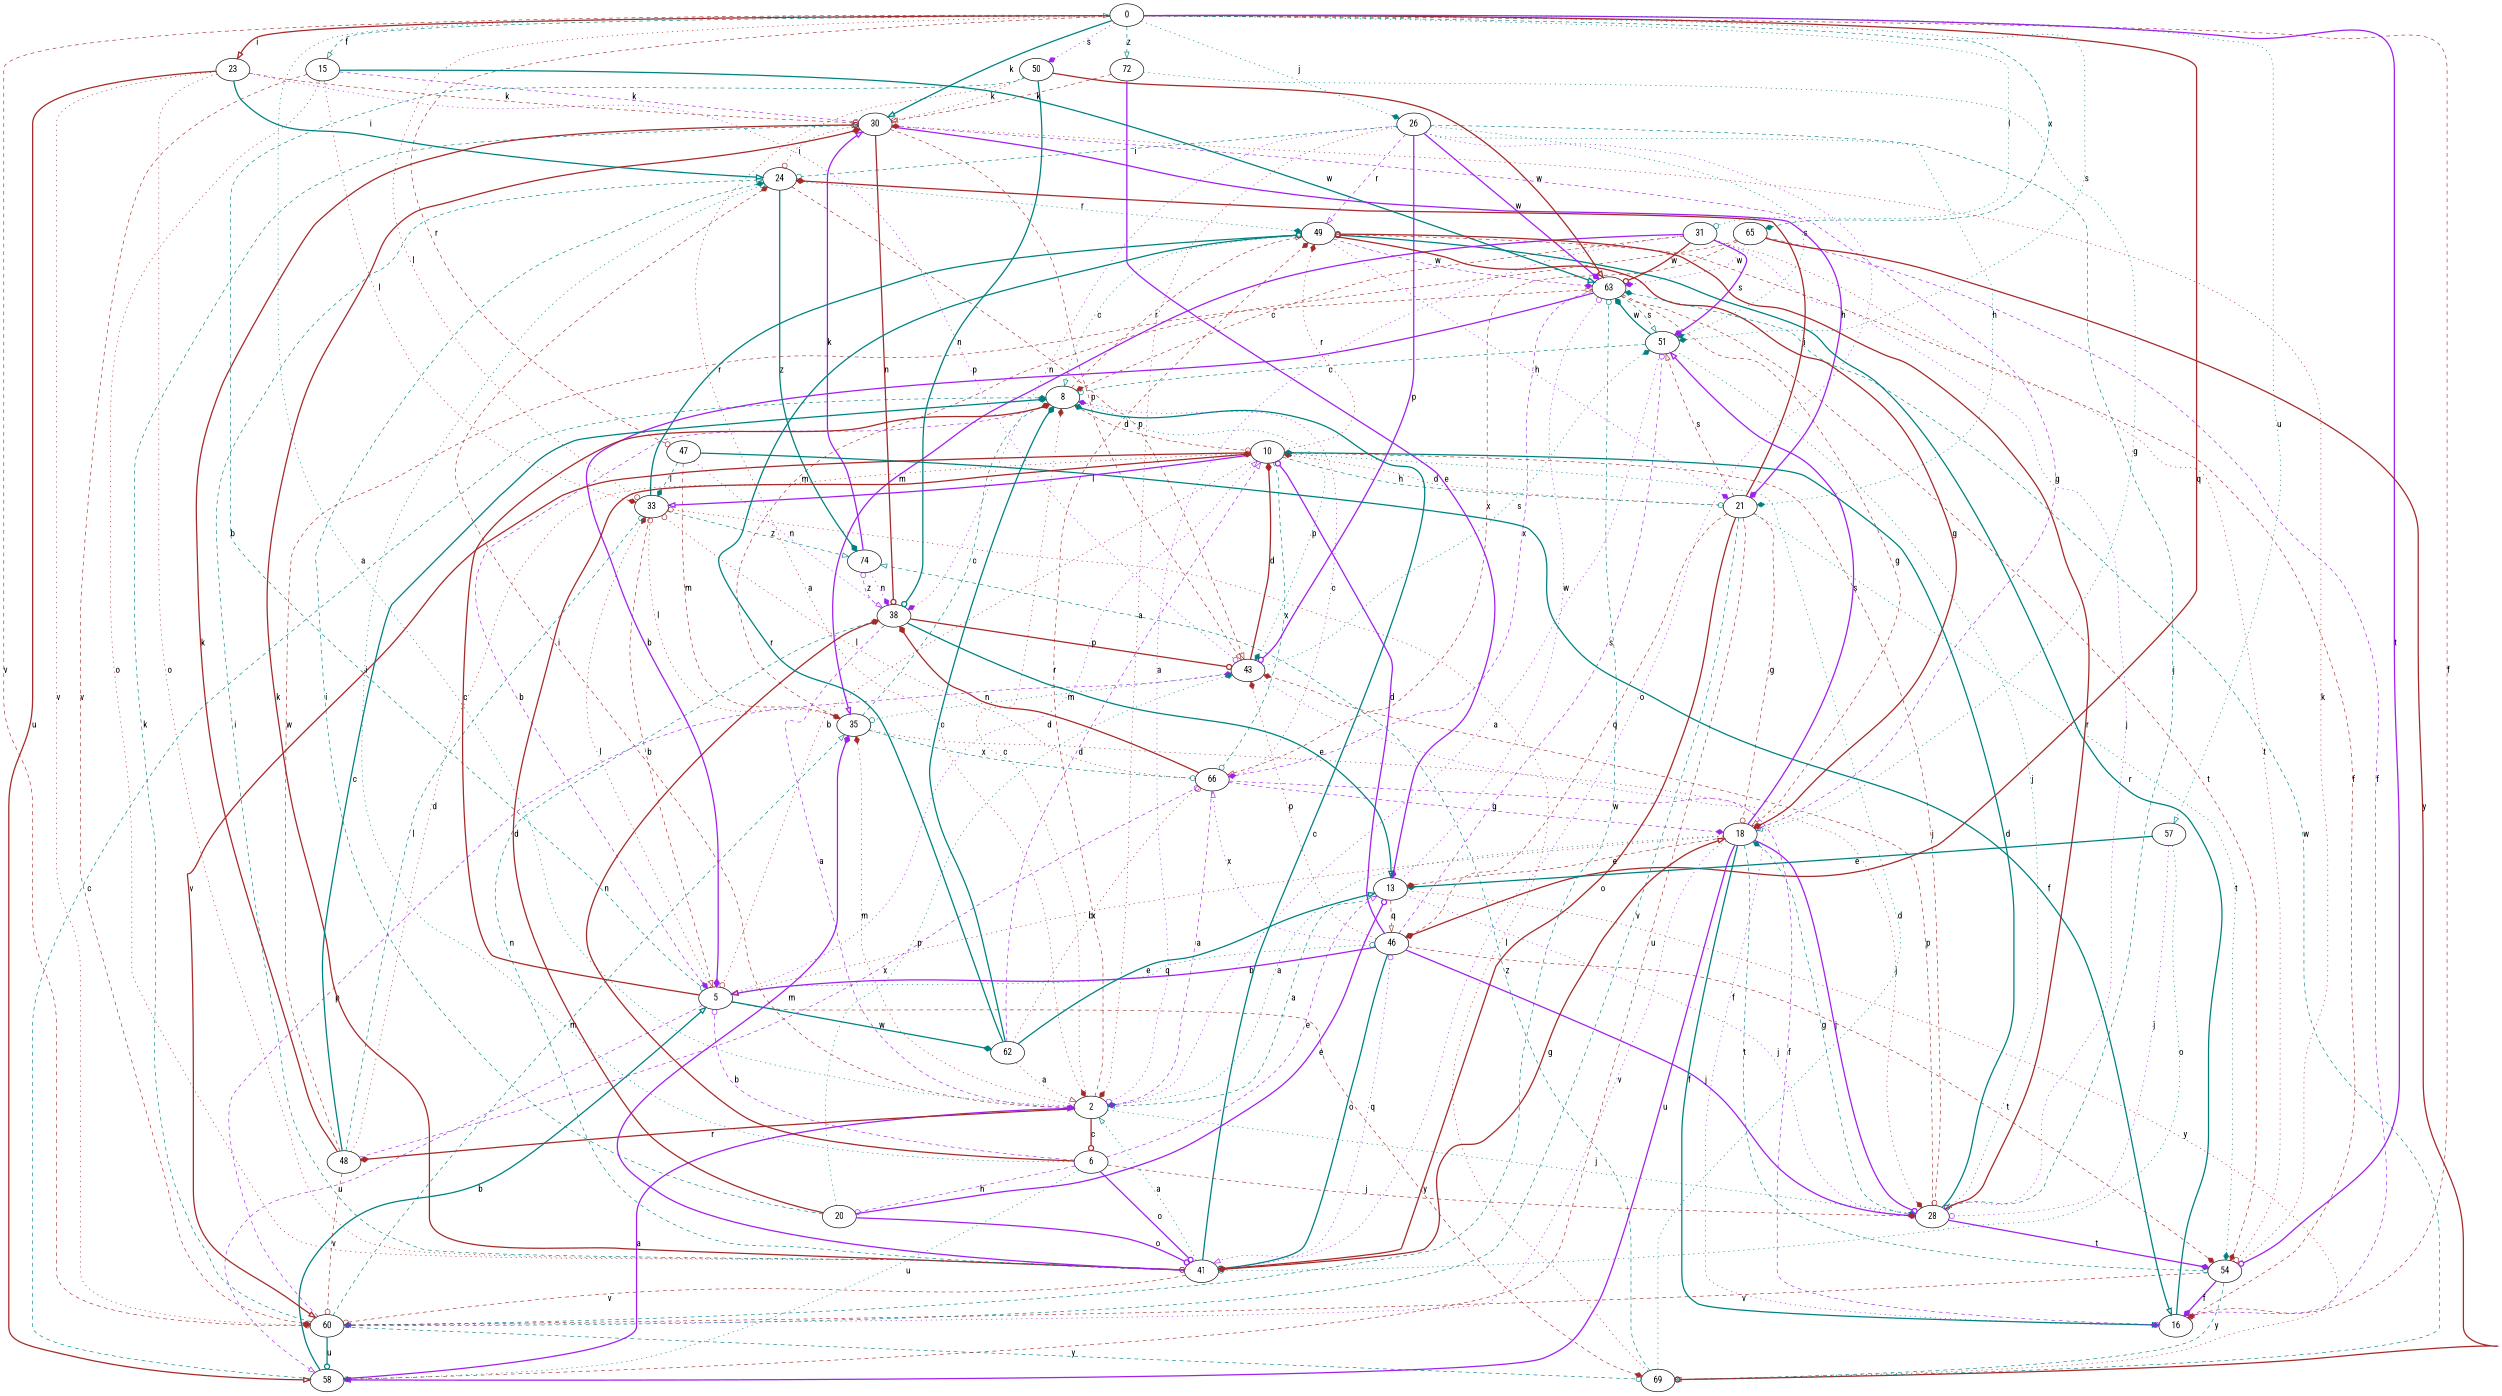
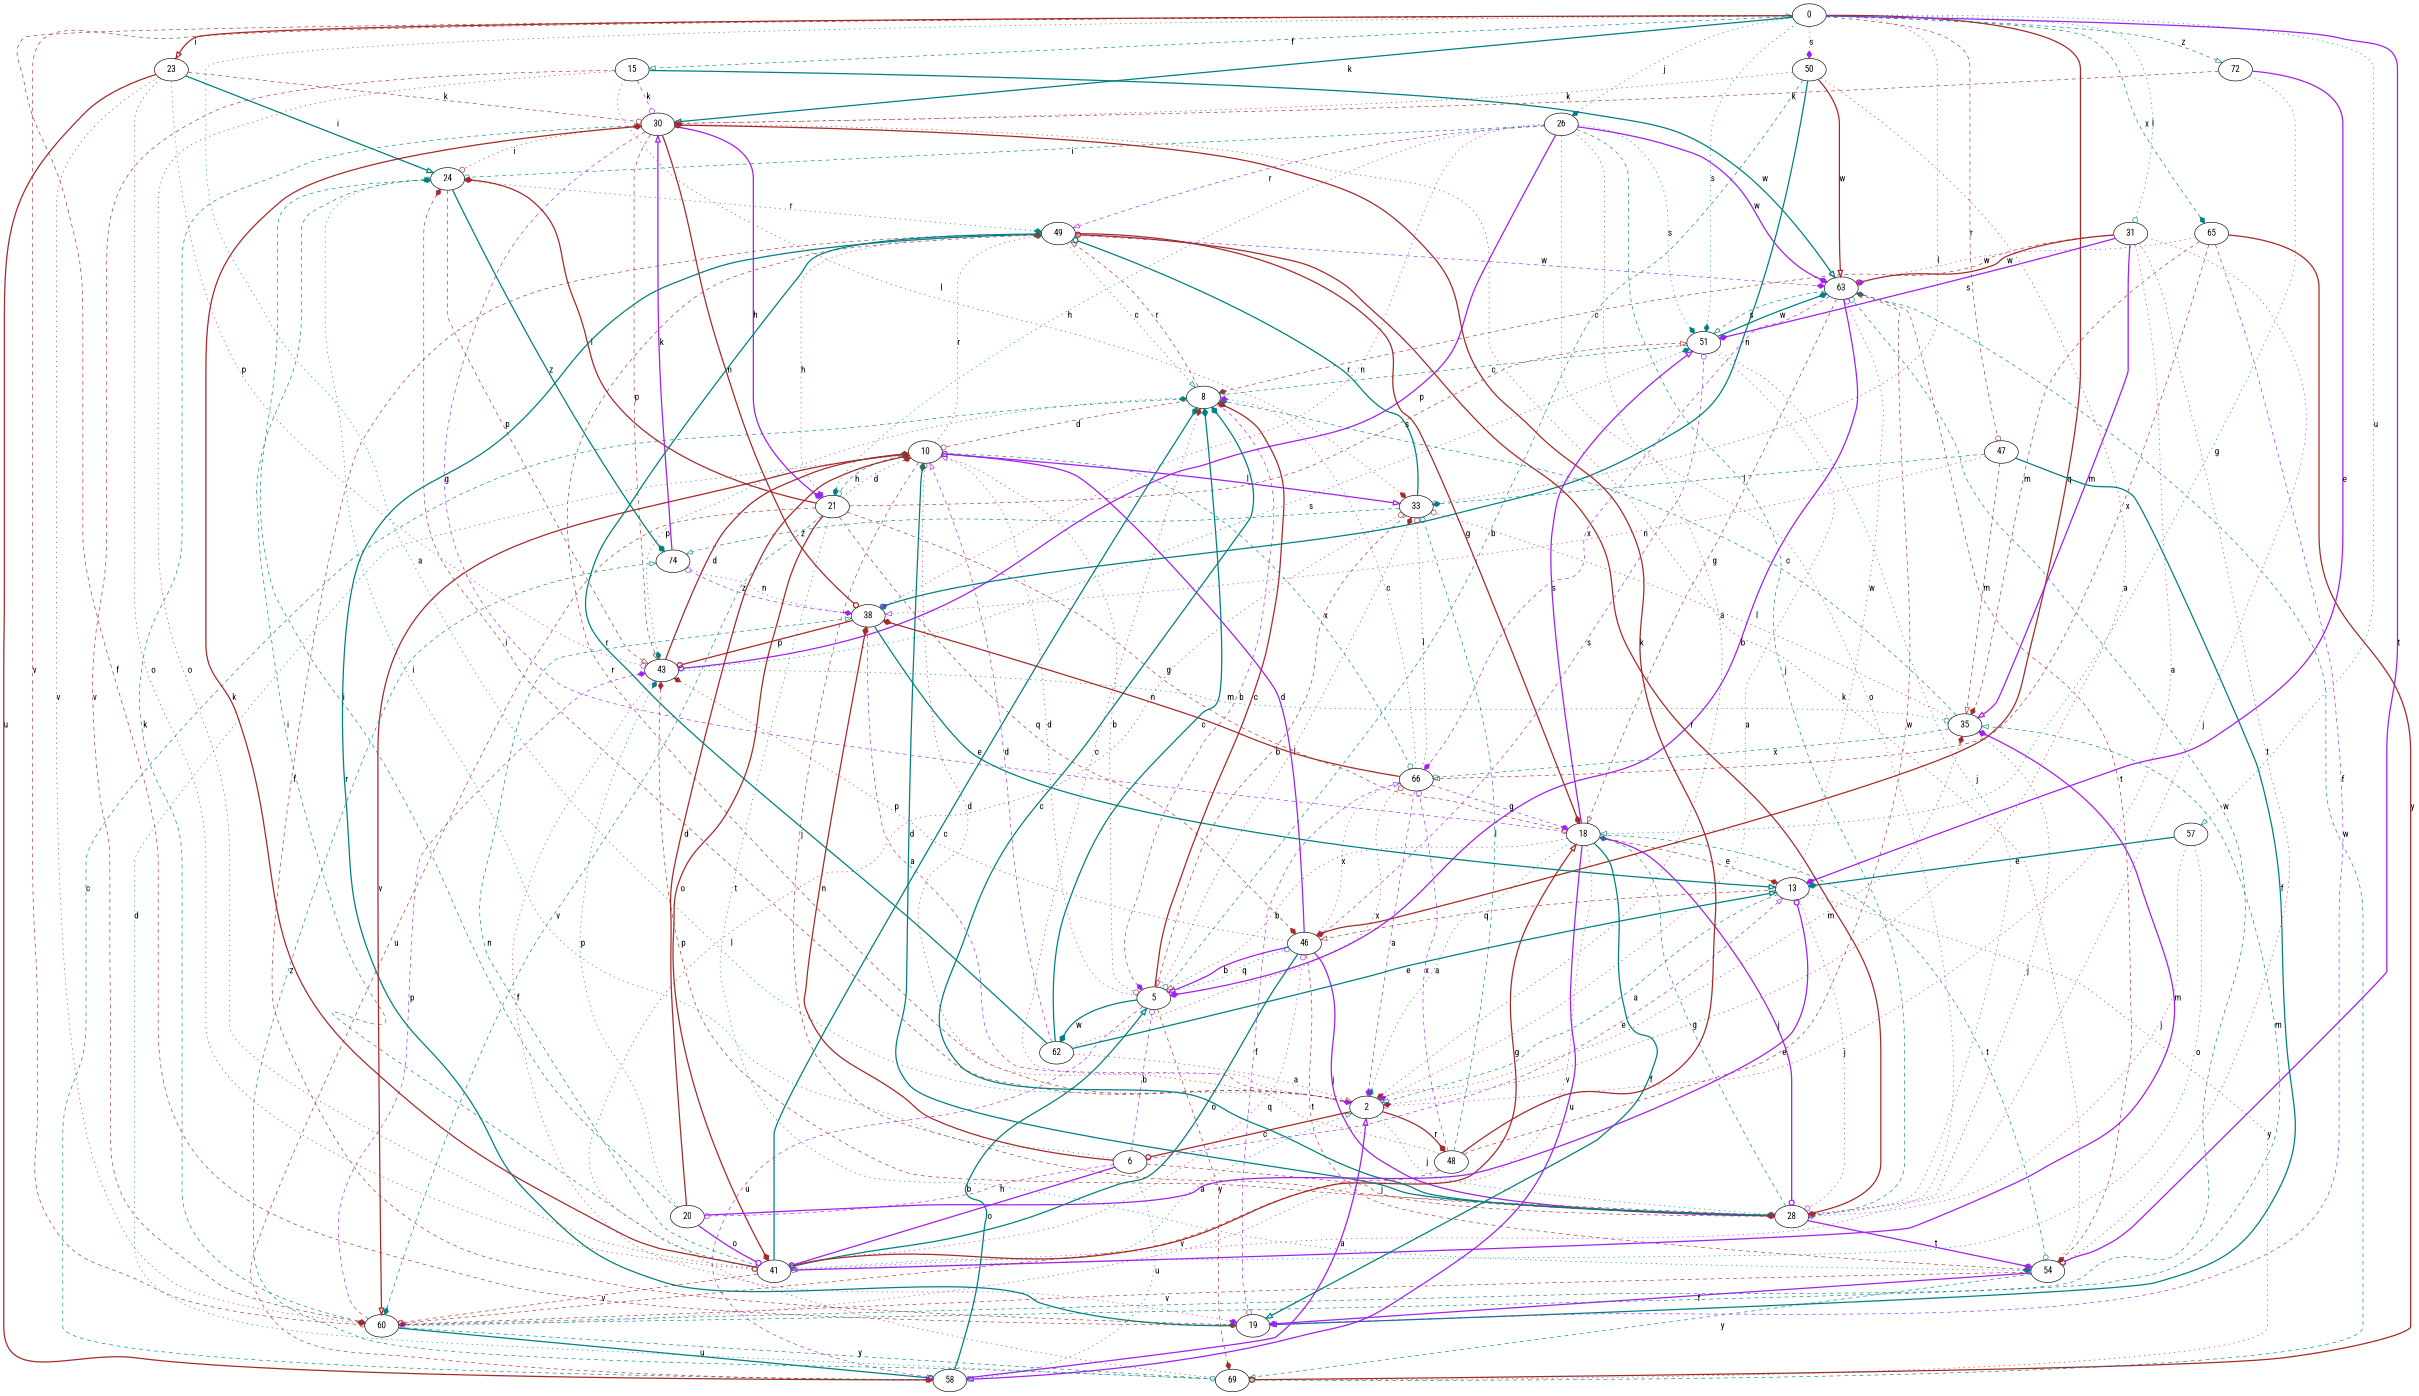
  strict digraph {
    fontname="Roboto Condensed"
    node [fontname="Roboto Condensed"]
    edge [arrowhead=diamond color=brown fontname="Roboto Condensed" style=dashed]
    0
    15
-   16
+   16 [label=19]
    23
    26
    30
    31
    33
    46
    47
    50
    51
    54
    57
    60
    65
    72
    41
    63
    49
    24
    58
    43
    2
    28
    38
    21
    18
    8
    35
    5
    74
    10
    66
    69
    13
    6
    48
    20
    62
    0 -> 15 [arrowhead=onormal color=teal label=f]
    0 -> 16 [label=f]
    0 -> 23 [arrowhead=onormal label=i style=bold]
    0 -> 26 [color=teal label=j style=dotted]
    0 -> 30 [arrowhead=onormal color=teal label=k style=bold]
    0 -> 31 [arrowhead=odot color=teal label=l style=dotted]
    0 -> 33 [arrowhead=odot label=l style=dotted]
    0 -> 46 [label=q style=bold]
    0 -> 47 [arrowhead=odot label=r]
    0 -> 50 [color=purple label=s style=dotted]
    0 -> 51 [color=teal label=s style=dotted]
    0 -> 54 [arrowhead=odot color=purple label=t style=bold]
    0 -> 57 [arrowhead=onormal color=teal label=u style=dotted]
    0 -> 60 [arrowhead=odot label=v]
    0 -> 65 [color=teal label=x]
    0 -> 72 [arrowhead=onormal color=teal label=z]
    15 -> 30 [arrowhead=odot color=purple label=k]
    15 -> 33 [label=l style=dotted]
    15 -> 60 [label=v]
    15 -> 41 [arrowhead=odot label=o style=dotted]
    15 -> 63 [arrowhead=onormal color=teal label=w style=bold]
    16 -> 49 [arrowhead=odot color=teal label=r style=bold]
    23 -> 30 [arrowhead=odot label=k]
    23 -> 60 [label=v style=dotted]
    23 -> 41 [arrowhead=odot label=o style=dotted]
    23 -> 24 [arrowhead=onormal color=teal label=i style=bold]
    23 -> 58 [arrowhead=onormal label=u style=bold]
    23 -> 43 [arrowhead=odot color=purple label=p style=dotted]
    26 -> 51 [color=teal label=s style=dotted]
    26 -> 41 [arrowhead=onormal color=purple label=o style=dotted]
    26 -> 63 [color=purple label=w style=bold]
    26 -> 49 [arrowhead=onormal color=purple label=r]
    26 -> 24 [arrowhead=odot color=teal label=i]
    26 -> 43 [arrowhead=odot color=purple label=p style=bold]
    26 -> 2 [label=a style=dotted]
    26 -> 28 [arrowhead=odot color=teal label=j]
    26 -> 38 [color=purple label=n style=dotted]
    26 -> 21 [color=teal label=h style=dotted]
    30 -> 24 [arrowhead=odot label=i style=dotted]
    30 -> 43 [arrowhead=onormal label=p]
    30 -> 38 [arrowhead=odot label=n style=bold]
    30 -> 21 [color=purple label=h style=bold]
    30 -> 18 [arrowhead=odot color=purple label=g]
    31 -> 51 [color=purple label=s style=bold]
    31 -> 54 [arrowhead=odot label=t style=dotted]
    31 -> 63 [arrowhead=odot label=w style=bold]
    31 -> 2 [arrowhead=odot color=purple label=a style=dotted]
    31 -> 28 [arrowhead=odot color=purple label=j style=dotted]
    31 -> 8 [label=c]
    31 -> 35 [arrowhead=onormal color=purple label=m style=bold]
    33 -> 49 [arrowhead=odot color=teal label=r style=bold]
    33 -> 5 [arrowhead=onormal label=b]
    33 -> 74 [arrowhead=onormal color=teal label=z]
    46 -> 51 [arrowhead=odot color=purple label=s]
    46 -> 54 [label=t]
    46 -> 41 [arrowhead=odot color=teal label=o style=bold]
    46 -> 43 [label=p style=dotted]
    46 -> 28 [color=purple label=j style=bold]
    46 -> 5 [arrowhead=onormal color=purple label=b style=bold]
    46 -> 10 [arrowhead=odot color=purple label=d style=bold]
    46 -> 66 [arrowhead=onormal color=purple label=x style=dotted]
    47 -> 16 [arrowhead=onormal color=teal label=f style=bold]
    47 -> 33 [color=teal label=l]
    47 -> 38 [arrowhead=onormal color=purple label=n style=dotted]
    47 -> 35 [arrowhead=onormal label=m]
    50 -> 30 [arrowhead=odot label=k style=dotted]
    50 -> 63 [arrowhead=onormal label=w style=bold]
    50 -> 2 [label=a style=dotted]
    50 -> 38 [arrowhead=odot color=teal label=n style=bold]
    50 -> 5 [arrowhead=odot color=teal label=b]
    51 -> 63 [color=teal label=w style=bold]
    51 -> 2 [color=purple label=a style=dotted]
    51 -> 28 [arrowhead=onormal color=teal label=j style=dotted]
    51 -> 8 [arrowhead=odot color=teal label=c]
    54 -> 16 [color=purple label=f style=bold]
    54 -> 30 [label=k style=dotted]
    54 -> 60 [label=v]
    54 -> 69 [arrowhead=onormal color=teal label=y]
    57 -> 41 [arrowhead=odot color=teal label=o style=dotted]
    57 -> 28 [arrowhead=odot color=purple label=j style=dotted]
    57 -> 13 [color=teal label=e style=bold]
    60 -> 30 [arrowhead=onormal color=teal label=k]
    60 -> 63 [arrowhead=odot color=teal label=w]
    60 -> 58 [arrowhead=odot color=teal label=u style=bold]
    60 -> 43 [color=purple label=p]
    60 -> 35 [arrowhead=onormal color=teal label=m]
    60 -> 69 [arrowhead=odot color=teal label=y]
    65 -> 16 [arrowhead=onormal color=purple label=f]
    65 -> 63 [color=purple label=w style=dotted]
    65 -> 35 [label=m]
    65 -> 66 [arrowhead=onormal label=x]
    65 -> 69 [arrowhead=odot label=y style=bold]
    72 -> 30 [arrowhead=onormal label=k]
    72 -> 18 [arrowhead=onormal color=teal label=g style=dotted]
    72 -> 13 [color=purple label=e style=bold]
    41 -> 30 [label=k style=bold]
    41 -> 46 [arrowhead=odot color=purple label=q style=dotted]
    41 -> 60 [arrowhead=odot label=v]
    41 -> 24 [arrowhead=onormal color=teal label=i]
    41 -> 2 [arrowhead=onormal color=teal label=a style=dotted]
    41 -> 38 [arrowhead=onormal color=teal label=n]
    41 -> 18 [arrowhead=onormal label=g style=bold]
    41 -> 8 [color=teal label=c style=bold]
    41 -> 35 [color=purple label=m style=bold]
    63 -> 51 [arrowhead=onormal color=teal label=s]
    63 -> 54 [label=t]
    63 -> 18 [arrowhead=onormal label=g]
    63 -> 5 [color=purple label=b style=bold]
    63 -> 66 [color=purple label=x]
    49 -> 16 [arrowhead=odot label=f]
    49 -> 63 [color=purple label=w]
    49 -> 21 [color=purple label=h style=dotted]
    49 -> 18 [label=g style=bold]
    49 -> 8 [arrowhead=onormal color=teal label=c style=dotted]
    24 -> 49 [color=teal label=r style=dotted]
    24 -> 43 [arrowhead=onormal label=p]
    24 -> 74 [color=teal label=z style=bold]
    58 -> 2 [arrowhead=onormal color=purple label=a style=bold]
    58 -> 8 [color=teal label=c]
    58 -> 5 [arrowhead=onormal color=teal label=b style=bold]
    43 -> 16 [color=purple label=f style=dotted]
    43 -> 51 [color=teal label=s style=dotted]
    43 -> 35 [arrowhead=odot color=teal label=m style=dotted]
    43 -> 10 [label=d style=bold]
    2 -> 0 [arrowhead=onormal color=teal label=a style=dotted]
    2 -> 49 [label=r]
    2 -> 24 [label=i]
    2 -> 28 [color=teal label=j style=dotted]
    2 -> 8 [label=c style=dotted]
    2 -> 35 [label=m style=dotted]
    2 -> 6 [arrowhead=odot label=c style=bold]
    2 -> 48 [label=r style=bold]
    28 -> 54 [color=purple label=t style=bold]
    28 -> 49 [arrowhead=odot label=r style=bold]
    28 -> 43 [label=p]
    28 -> 18 [color=teal label=g]
-   48 -> 8 [color=teal label=c style=bold]
+   28 -> 8 [color=teal label=c style=bold]
    28 -> 10 [color=teal label=d style=bold]
    38 -> 43 [arrowhead=odot label=p style=bold]
    38 -> 2 [color=purple label=a]
    38 -> 74 [arrowhead=odot color=purple label=z]
    38 -> 13 [arrowhead=onormal color=teal label=e style=bold]
    21 -> 46 [label=q]
    21 -> 51 [arrowhead=onormal label=s]
    21 -> 54 [color=teal label=t style=dotted]
    21 -> 60 [color=teal label=v]
    21 -> 41 [label=o style=bold]
    21 -> 24 [label=i style=bold]
    21 -> 58 [label=u]
    21 -> 18 [arrowhead=odot label=g]
    21 -> 10 [label=d style=dotted]
    18 -> 16 [arrowhead=onormal color=teal label=f style=bold]
    18 -> 51 [arrowhead=onormal color=purple label=s style=bold]
    18 -> 54 [arrowhead=odot color=teal label=t]
    18 -> 60 [arrowhead=onormal color=purple label=v style=dotted]
    18 -> 58 [arrowhead=onormal color=purple label=u style=bold]
    18 -> 2 [color=teal label=a style=dotted]
    18 -> 28 [arrowhead=odot color=purple label=j style=bold]
    18 -> 5 [arrowhead=onormal label=b style=dotted]
    18 -> 13 [label=e]
    8 -> 49 [arrowhead=onormal label=r]
    8 -> 43 [color=teal label=p style=dotted]
    8 -> 5 [color=purple label=b]
    8 -> 10 [arrowhead=odot label=d]
    35 -> 33 [arrowhead=odot label=l style=dotted]
    35 -> 28 [label=j style=dotted]
    35 -> 8 [color=teal label=c]
    35 -> 66 [arrowhead=odot color=teal label=x]
    5 -> 33 [label=l style=dotted]
    5 -> 46 [arrowhead=odot color=teal label=q style=dotted]
    5 -> 58 [arrowhead=onormal color=purple label=u]
    5 -> 8 [label=c style=bold]
    5 -> 10 [arrowhead=onormal color=purple label=d style=dotted]
    5 -> 69 [label=y]
    5 -> 62 [color=teal label=w style=bold]
    74 -> 30 [arrowhead=onormal color=purple label=k style=bold]
    74 -> 38 [color=purple label=n style=dotted]
    10 -> 33 [arrowhead=onormal color=purple label=l style=bold]
    10 -> 60 [arrowhead=onormal label=v style=bold]
    10 -> 49 [label=r style=dotted]
    10 -> 28 [arrowhead=odot label=j]
    10 -> 21 [arrowhead=odot color=teal label=h]
    10 -> 5 [arrowhead=odot label=b style=dotted]
    10 -> 66 [arrowhead=odot color=teal label=x]
    66 -> 16 [arrowhead=odot color=purple label=f]
    66 -> 33 [arrowhead=odot label=l style=dotted]
    66 -> 2 [color=purple label=a]
    66 -> 38 [label=n style=bold]
    66 -> 18 [color=purple label=g]
    66 -> 8 [color=purple label=c style=dotted]
    69 -> 33 [arrowhead=odot label=l style=dotted]
    69 -> 63 [color=teal label=w]
    69 -> 74 [arrowhead=onormal color=teal label=z]
    69 -> 10 [arrowhead=onormal color=teal label=d style=dotted]
    13 -> 46 [arrowhead=onormal label=q]
    13 -> 63 [arrowhead=odot color=purple label=w style=dotted]
    13 -> 2 [arrowhead=onormal color=teal label=a]
    13 -> 28 [arrowhead=odot color=purple label=j style=dotted]
    13 -> 69 [arrowhead=odot label=y style=dotted]
    6 -> 41 [arrowhead=odot color=purple label=o style=bold]
    6 -> 24 [arrowhead=odot color=teal label=i style=dotted]
    6 -> 58 [arrowhead=odot color=teal label=u style=dotted]
    6 -> 28 [label=j]
    6 -> 38 [label=n style=bold]
    6 -> 5 [arrowhead=odot color=purple label=b]
    6 -> 13 [arrowhead=onormal color=purple label=e]
    6 -> 20 [arrowhead=odot color=purple label=h]
    48 -> 30 [arrowhead=odot label=k style=bold]
    48 -> 33 [arrowhead=odot color=teal label=l]
    48 -> 60 [arrowhead=odot label=v]
    48 -> 63 [arrowhead=onormal label=w]
    48 -> 10 [arrowhead=odot label=d style=dotted]
    48 -> 66 [arrowhead=odot color=purple label=x]
    20 -> 41 [arrowhead=odot color=purple label=o style=bold]
    20 -> 24 [color=teal label=i]
    20 -> 43 [color=teal label=p style=dotted]
    20 -> 10 [label=d style=bold]
    20 -> 13 [arrowhead=odot color=purple label=e style=bold]
    62 -> 49 [arrowhead=odot color=teal label=r style=bold]
    62 -> 2 [arrowhead=onormal label=a style=dotted]
    62 -> 8 [color=teal label=c style=bold]
    62 -> 10 [arrowhead=onormal color=purple label=d]
    62 -> 66 [arrowhead=odot label=x style=dotted]
    62 -> 13 [arrowhead=onormal color=teal label=e style=bold]
  }
